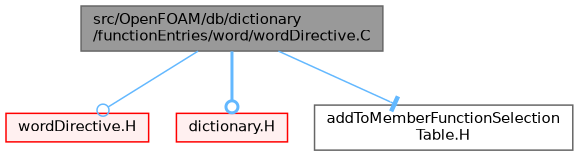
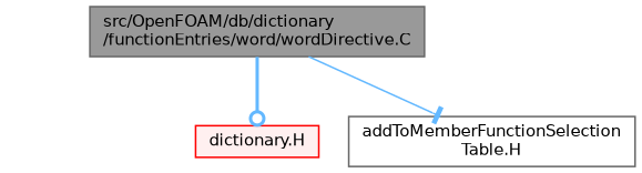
  digraph {
    node [color=red fillcolor="#FFF0F0" fontname=Helvetica fontsize=10 shape=box style=filled]
    edge [arrowhead=odot color=steelblue1 fontname=Helvetica fontsize=10 labelfontname=Helvetica labelfontsize=10 style=solid]
    n1 [color=gray40 fillcolor=grey60 fontcolor=black height=0.2 label="src/OpenFOAM/db/dictionary\l/functionEntries/word/wordDirective.C" width=0.4]
-   n2 [height=0.2 label="wordDirective.H" width=0.4]
    n3 [height=0.2 label="dictionary.H" width=0.4]
    n4 [color=grey40 fillcolor=white height=0.2 label="addToMemberFunctionSelection\lTable.H" width=0.4]
-   n1 -> n2
    n1 -> n3 [style=bold]
    n1 -> n4 [arrowhead=tee]
  }
